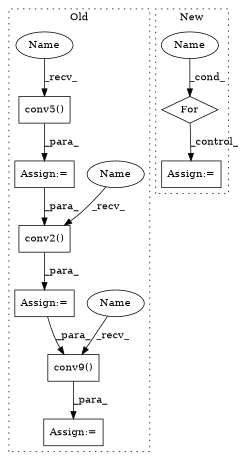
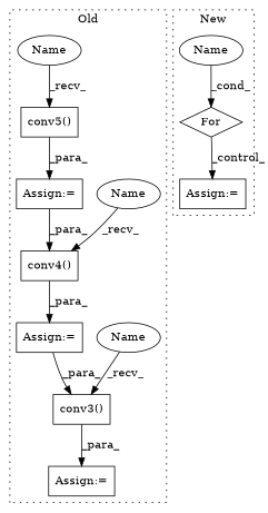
  digraph {
    node [a=68 l=3 shape=box]
-   n1 [a=75 l="11,1" label="conv9()" s="11416,11428"]
-   n2 [a=75 l="11,1" label="conv2()" s="11390,11402"]
+   n1 [a=75 l="11,1" label="conv3()" s="11416,11428"]
+   n2 [a=75 l="11,1" label="conv4()" s="11390,11402"]
    n3 [label="Assign:=" s=11387]
    n4 [label="Assign:=" s=11361]
    n5 [label="Assign:=" s=11413]
    n6 [a=75 l="11,1" label="conv5()" s="11364,11376"]
    n7 [a=87 l=4 label=Name s=11390 shape=ellipse]
    n8 [a=87 l=4 label=Name s=11416 shape=ellipse]
    n9 [a=87 l=4 label=Name s=11364 shape=ellipse]
    n10 [a=107 l="4,14" label=For s="15286,15335" shape=diamond]
    n11 [label="Assign:=" s=15386]
    n12 [a=87 l=4 label=Name s=15302 shape=ellipse]
    subgraph cluster_1 {
      label=Old
      style=dotted
      n1
      n2
      n3
      n4
      n5
      n6
      n7
      n8
      n9
    }
    subgraph cluster_2 {
      label=New
      style=dotted
      n10
      n11
      n12
    }
    n1 -> n5 [label=_para_]
    n2 -> n3 [label=_para_]
    n3 -> n1 [label=_para_]
    n4 -> n2 [label=_para_]
    n6 -> n4 [label=_para_]
    n7 -> n2 [label=_recv_]
    n8 -> n1 [label=_recv_]
    n9 -> n6 [label=_recv_]
    n10 -> n11 [label=_control_]
    n12 -> n10 [label=_cond_]
  }
